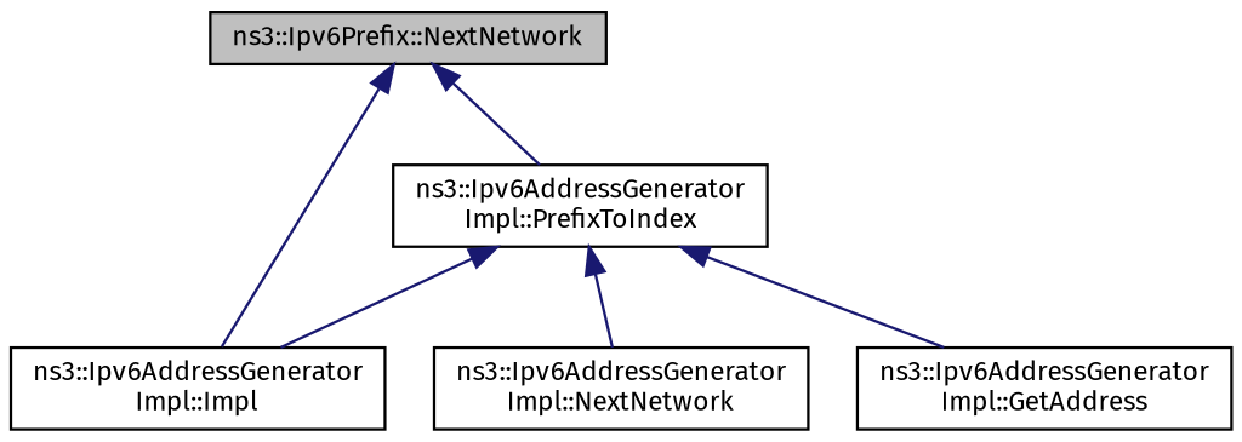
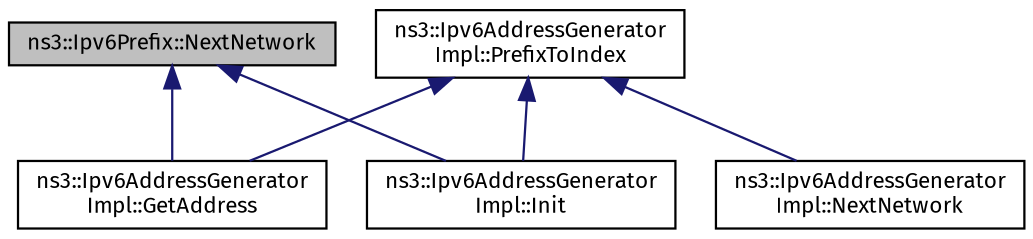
  digraph {
    fontname="Fira Sans"
    rankdir=TB
    node [color=black fillcolor=white fontname="Fira Sans" fontsize=10 shape=record style=filled]
    edge [color=midnightblue dir=back fontname="Fira Sans" fontsize=10 labelfontname=Helvetica labelfontsize=10 style=solid]
    n1 [fillcolor=grey75 fontcolor=black height=0.2 label="ns3::Ipv6Prefix::NextNetwork" width=0.4]
-   n2 [height=0.2 label="ns3::Ipv6AddressGenerator\lImpl::Impl" width=0.4]
+   n2 [height=0.2 label="ns3::Ipv6AddressGenerator\lImpl::Init" width=0.4]
    n3 [height=0.2 label="ns3::Ipv6AddressGenerator\lImpl::PrefixToIndex" width=0.4]
    n4 [height=0.2 label="ns3::Ipv6AddressGenerator\lImpl::NextNetwork" width=0.4]
    n5 [height=0.2 label="ns3::Ipv6AddressGenerator\lImpl::GetAddress" width=0.4]
    n1 -> n2
-   n1 -> n3
+   n1 -> n5
    n3 -> n2
    n3 -> n4
    n3 -> n5
  }
